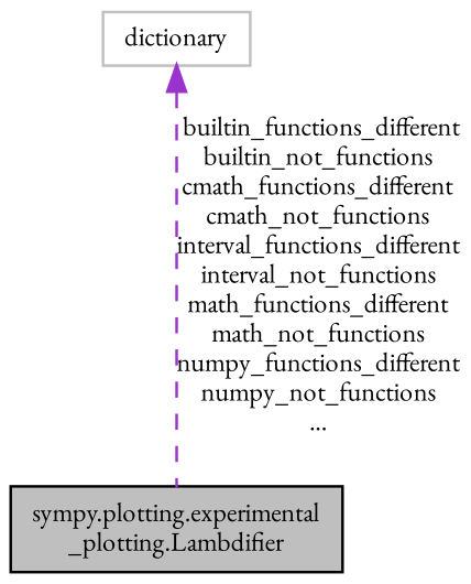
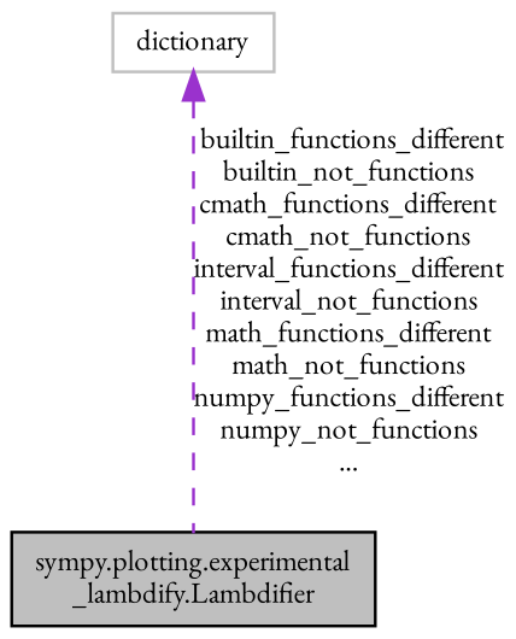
  digraph {
    fontname="EB Garamond"
    node [fontname="EB Garamond" fontsize=10 shape=record style=filled]
-   n1 [color=black fillcolor=grey75 fontcolor=black height=0.2 label="sympy.plotting.experimental\l_plotting.Lambdifier" width=0.4]
+   n1 [color=black fillcolor=grey75 fontcolor=black height=0.2 label="sympy.plotting.experimental\l_lambdify.Lambdifier" width=0.4]
    n2 [color=grey75 fillcolor=white height=0.2 label=dictionary width=0.4]
    n2 -> n1 [color=darkorchid3 dir=back fontname="EB Garamond" fontsize=10 label=" builtin_functions_different\nbuiltin_not_functions\ncmath_functions_different\ncmath_not_functions\ninterval_functions_different\ninterval_not_functions\nmath_functions_different\nmath_not_functions\nnumpy_functions_different\nnumpy_not_functions\n..." labelfontname=Helvetica labelfontsize=10 style=dashed]
  }
